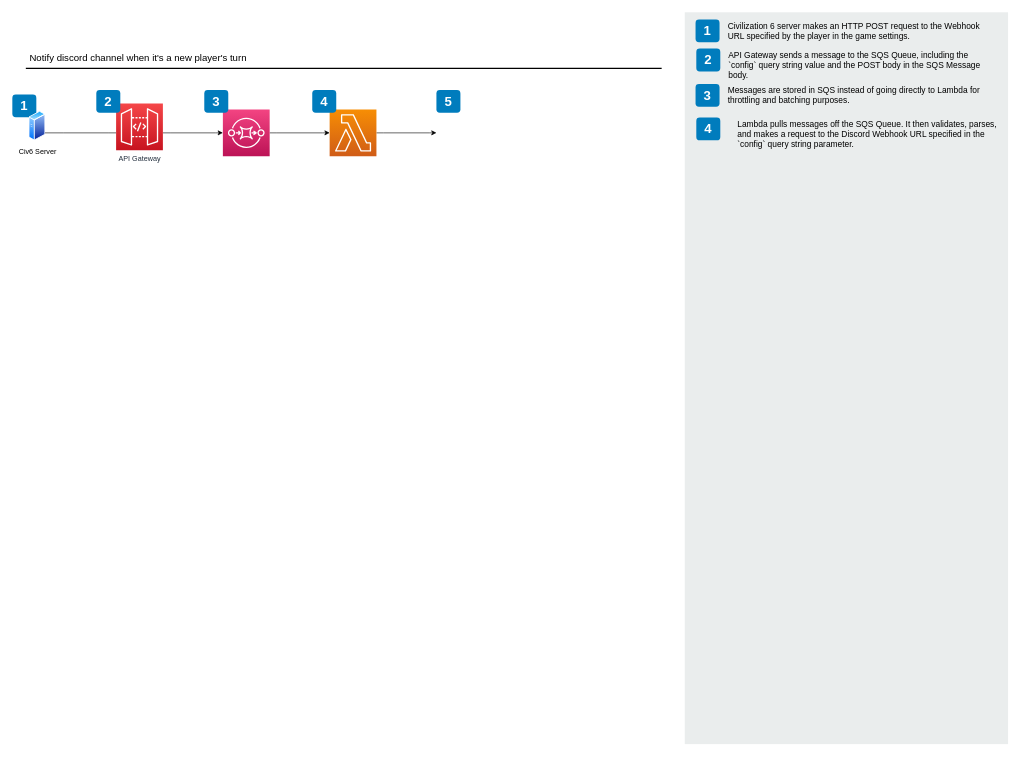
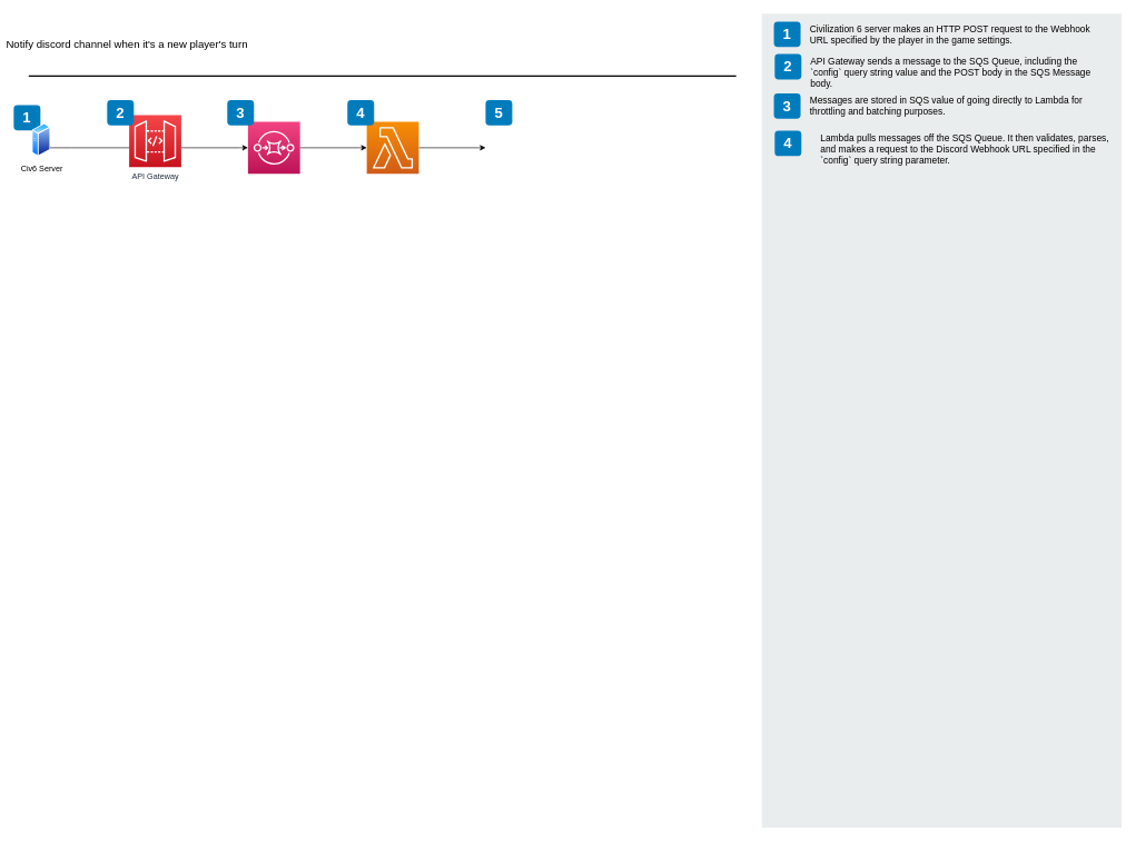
  <mxCell id="0" />
  <mxCell id="1" parent="0" />
  <mxCell id="2" value="1" style="rounded=1;whiteSpace=wrap;html=1;fillColor=#007CBD;strokeColor=none;fontColor=#FFFFFF;fontStyle=1;fontSize=22;" parent="1" vertex="1"><mxGeometry x="20" y="157" width="40" height="38" as="geometry" /></mxCell>
- <mxCell id="3" value="Notify discord channel when it's a new player's turn" style="text;html=1;resizable=0;points=[];autosize=1;align=left;verticalAlign=top;spacingTop=-4;fontSize=16;" parent="1" vertex="1"><mxGeometry x="46.5" y="83.5" width="380" height="20" as="geometry" /></mxCell>
+ <mxCell id="3" value="Notify discord channel when it's a new player's turn" style="text;html=1;resizable=0;points=[];autosize=1;align=left;verticalAlign=top;spacingTop=-4;fontSize=16;" parent="1" vertex="1"><mxGeometry x="6.5" y="53.5" width="380" height="20" as="geometry" /></mxCell>
  <mxCell id="4" value="" style="line;strokeWidth=2;html=1;fontSize=14;" parent="1" vertex="1"><mxGeometry x="42.5" y="108.5" width="1060" height="10" as="geometry" /></mxCell>
  <mxCell id="5" value="" style="rounded=0;whiteSpace=wrap;html=1;fillColor=#EAEDED;fontSize=22;fontColor=#FFFFFF;strokeColor=none;labelBackgroundColor=none;" parent="1" vertex="1"><mxGeometry x="1141" y="20" width="539" height="1220" as="geometry" /></mxCell>
  <mxCell id="6" value="1" style="rounded=1;whiteSpace=wrap;html=1;fillColor=#007CBD;strokeColor=none;fontColor=#FFFFFF;fontStyle=1;fontSize=22;labelBackgroundColor=none;" parent="1" vertex="1"><mxGeometry x="1159" y="32" width="40" height="38" as="geometry" /></mxCell>
  <mxCell id="7" value="&lt;span&gt;Civilization 6 server makes an HTTP POST request to the Webhook URL specified by the player in the game settings.&lt;/span&gt;" style="text;html=1;align=left;verticalAlign=top;spacingTop=-4;fontSize=14;labelBackgroundColor=none;whiteSpace=wrap;" parent="1" vertex="1"><mxGeometry x="1210.5" y="31.5" width="449" height="37.5" as="geometry" /></mxCell>
  <mxCell id="8" style="edgeStyle=orthogonalEdgeStyle;rounded=0;orthogonalLoop=1;jettySize=auto;html=1;noEdgeStyle=1;orthogonal=1;endArrow=none;" edge="1" parent="1" source="9" target="11"><mxGeometry relative="1" as="geometry"><Array as="points"><mxPoint x="105" y="221" /><mxPoint x="181" y="221" /></Array></mxGeometry></mxCell>
  <mxCell id="9" value="Civ6 Server" style="aspect=fixed;perimeter=ellipsePerimeter;html=1;align=center;shadow=0;dashed=0;spacingTop=3;image;image=img/lib/active_directory/generic_server.svg;" vertex="1" parent="1"><mxGeometry x="47.5" y="184.5" width="28.0" height="50" as="geometry" /></mxCell>
  <mxCell id="10" style="edgeStyle=orthogonalEdgeStyle;rounded=0;orthogonalLoop=1;jettySize=auto;html=1;noEdgeStyle=1;orthogonal=1;" edge="1" parent="1" source="11" target="13"><mxGeometry relative="1" as="geometry"><Array as="points"><mxPoint x="283" y="221" /><mxPoint x="359" y="221" /></Array></mxGeometry></mxCell>
  <mxCell id="11" value="API Gateway" style="outlineConnect=0;fontColor=#232F3E;gradientColor=#F54749;gradientDirection=north;fillColor=#C7131F;strokeColor=#ffffff;dashed=0;verticalLabelPosition=bottom;verticalAlign=top;align=center;html=1;fontSize=12;fontStyle=0;aspect=fixed;shape=mxgraph.aws4.resourceIcon;resIcon=mxgraph.aws4.api_gateway;" vertex="1" parent="1"><mxGeometry x="193" y="172" width="78" height="78" as="geometry" /></mxCell>
  <mxCell id="12" style="edgeStyle=orthogonalEdgeStyle;rounded=0;orthogonalLoop=1;jettySize=auto;html=1;noEdgeStyle=1;orthogonal=1;" edge="1" parent="1" source="13" target="15"><mxGeometry relative="1" as="geometry"><Array as="points"><mxPoint x="461" y="221" /><mxPoint x="537" y="221" /></Array></mxGeometry></mxCell>
  <mxCell id="13" value="" style="outlineConnect=0;fontColor=#232F3E;gradientColor=#F34482;gradientDirection=north;fillColor=#BC1356;strokeColor=#ffffff;dashed=0;verticalLabelPosition=bottom;verticalAlign=top;align=center;html=1;fontSize=12;fontStyle=0;aspect=fixed;shape=mxgraph.aws4.resourceIcon;resIcon=mxgraph.aws4.sqs;" vertex="1" parent="1"><mxGeometry x="371" y="182" width="78" height="78" as="geometry" /></mxCell>
  <mxCell id="14" style="edgeStyle=orthogonalEdgeStyle;rounded=0;orthogonalLoop=1;jettySize=auto;html=1;noEdgeStyle=1;orthogonal=1;" edge="1" parent="1" source="15" target="16"><mxGeometry relative="1" as="geometry"><Array as="points"><mxPoint x="639" y="221" /><mxPoint x="715" y="221" /></Array></mxGeometry></mxCell>
  <mxCell id="15" value="" style="outlineConnect=0;fontColor=#232F3E;gradientColor=#F78E04;gradientDirection=north;fillColor=#D05C17;strokeColor=#ffffff;dashed=0;verticalLabelPosition=bottom;verticalAlign=top;align=center;html=1;fontSize=12;fontStyle=0;aspect=fixed;shape=mxgraph.aws4.resourceIcon;resIcon=mxgraph.aws4.lambda;" vertex="1" parent="1"><mxGeometry x="549" y="182" width="78" height="78" as="geometry" /></mxCell>
  <mxCell id="16" value="" style="shape=image;html=1;verticalAlign=top;verticalLabelPosition=bottom;labelBackgroundColor=#ffffff;imageAspect=0;aspect=fixed;image=https://cdn0.iconfinder.com/data/icons/free-social-media-set/24/discord-128.png" vertex="1" parent="1"><mxGeometry x="727" y="157" width="128" height="128" as="geometry" /></mxCell>
  <mxCell id="17" value="2" style="rounded=1;whiteSpace=wrap;html=1;fillColor=#007CBD;strokeColor=none;fontColor=#FFFFFF;fontStyle=1;fontSize=22;" vertex="1" parent="1"><mxGeometry x="160" y="149.5" width="40" height="38" as="geometry" /></mxCell>
  <mxCell id="18" value="3" style="rounded=1;whiteSpace=wrap;html=1;fillColor=#007CBD;strokeColor=none;fontColor=#FFFFFF;fontStyle=1;fontSize=22;" vertex="1" parent="1"><mxGeometry x="340" y="149.5" width="40" height="38" as="geometry" /></mxCell>
  <mxCell id="19" value="4" style="rounded=1;whiteSpace=wrap;html=1;fillColor=#007CBD;strokeColor=none;fontColor=#FFFFFF;fontStyle=1;fontSize=22;" vertex="1" parent="1"><mxGeometry x="520" y="149.5" width="40" height="38" as="geometry" /></mxCell>
  <mxCell id="20" value="5" style="rounded=1;whiteSpace=wrap;html=1;fillColor=#007CBD;strokeColor=none;fontColor=#FFFFFF;fontStyle=1;fontSize=22;" vertex="1" parent="1"><mxGeometry x="727" y="149.5" width="40" height="38" as="geometry" /></mxCell>
  <mxCell id="21" value="&lt;span&gt;API Gateway sends a message to the SQS Queue, including the `config` query string value and the POST body in the SQS Message body.&lt;/span&gt;" style="text;html=1;align=left;verticalAlign=top;spacingTop=-4;fontSize=14;labelBackgroundColor=none;whiteSpace=wrap;" vertex="1" parent="1"><mxGeometry x="1211.75" y="80" width="449" height="59" as="geometry" /></mxCell>
  <mxCell id="22" value="2" style="rounded=1;whiteSpace=wrap;html=1;fillColor=#007CBD;strokeColor=none;fontColor=#FFFFFF;fontStyle=1;fontSize=22;labelBackgroundColor=none;" vertex="1" parent="1"><mxGeometry x="1160.25" y="80.5" width="40" height="38" as="geometry" /></mxCell>
- <mxCell id="23" value="&lt;span&gt;Messages are stored in SQS instead of going directly to Lambda for throttling and batching purposes.&lt;/span&gt;" style="text;html=1;align=left;verticalAlign=top;spacingTop=-4;fontSize=14;labelBackgroundColor=none;whiteSpace=wrap;" vertex="1" parent="1"><mxGeometry x="1210.5" y="139" width="449" height="40" as="geometry" /></mxCell>
+ <mxCell id="23" value="&lt;span&gt;Messages are stored in SQS value of going directly to Lambda for throttling and batching purposes.&lt;/span&gt;" style="text;html=1;align=left;verticalAlign=top;spacingTop=-4;fontSize=14;labelBackgroundColor=none;whiteSpace=wrap;" vertex="1" parent="1"><mxGeometry x="1210.5" y="139" width="449" height="40" as="geometry" /></mxCell>
  <mxCell id="24" value="3" style="rounded=1;whiteSpace=wrap;html=1;fillColor=#007CBD;strokeColor=none;fontColor=#FFFFFF;fontStyle=1;fontSize=22;labelBackgroundColor=none;" vertex="1" parent="1"><mxGeometry x="1159" y="139.5" width="40" height="38" as="geometry" /></mxCell>
  <mxCell id="25" value="&lt;span&gt;Lambda pulls messages off the SQS Queue. It then validates, parses, and makes a request to the Discord Webhook URL specified in the `config` query string parameter.&lt;/span&gt;" style="text;html=1;align=left;verticalAlign=top;spacingTop=-4;fontSize=14;labelBackgroundColor=none;whiteSpace=wrap;" vertex="1" parent="1"><mxGeometry x="1226.75" y="195" width="449" height="54" as="geometry" /></mxCell>
  <mxCell id="26" value="4" style="rounded=1;whiteSpace=wrap;html=1;fillColor=#007CBD;strokeColor=none;fontColor=#FFFFFF;fontStyle=1;fontSize=22;labelBackgroundColor=none;" vertex="1" parent="1"><mxGeometry x="1160.25" y="195.5" width="40" height="38" as="geometry" /></mxCell>
